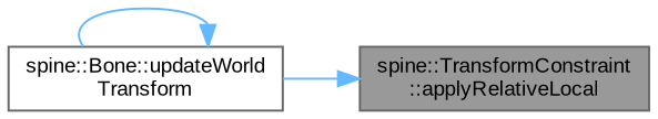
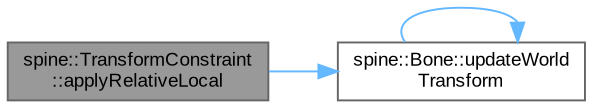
  digraph {
    rankdir=LR
    fontname="Liberation Sans"
    node [fontname="Liberation Sans" fontsize=10 shape=box style=filled]
    edge [color=steelblue1 fontname="Liberation Sans" fontsize=10 labelfontname=Helvetica labelfontsize=10 style=solid]
    n1 [color=gray40 fillcolor=grey60 fontcolor=black height=0.2 label="spine::TransformConstraint\l::applyRelativeLocal" width=0.4]
    n2 [color=grey40 fillcolor=white height=0.2 label="spine::Bone::updateWorld\lTransform" width=0.4]
-   n2 -> n1
+   n1 -> n2
    n2 -> n2
  }
